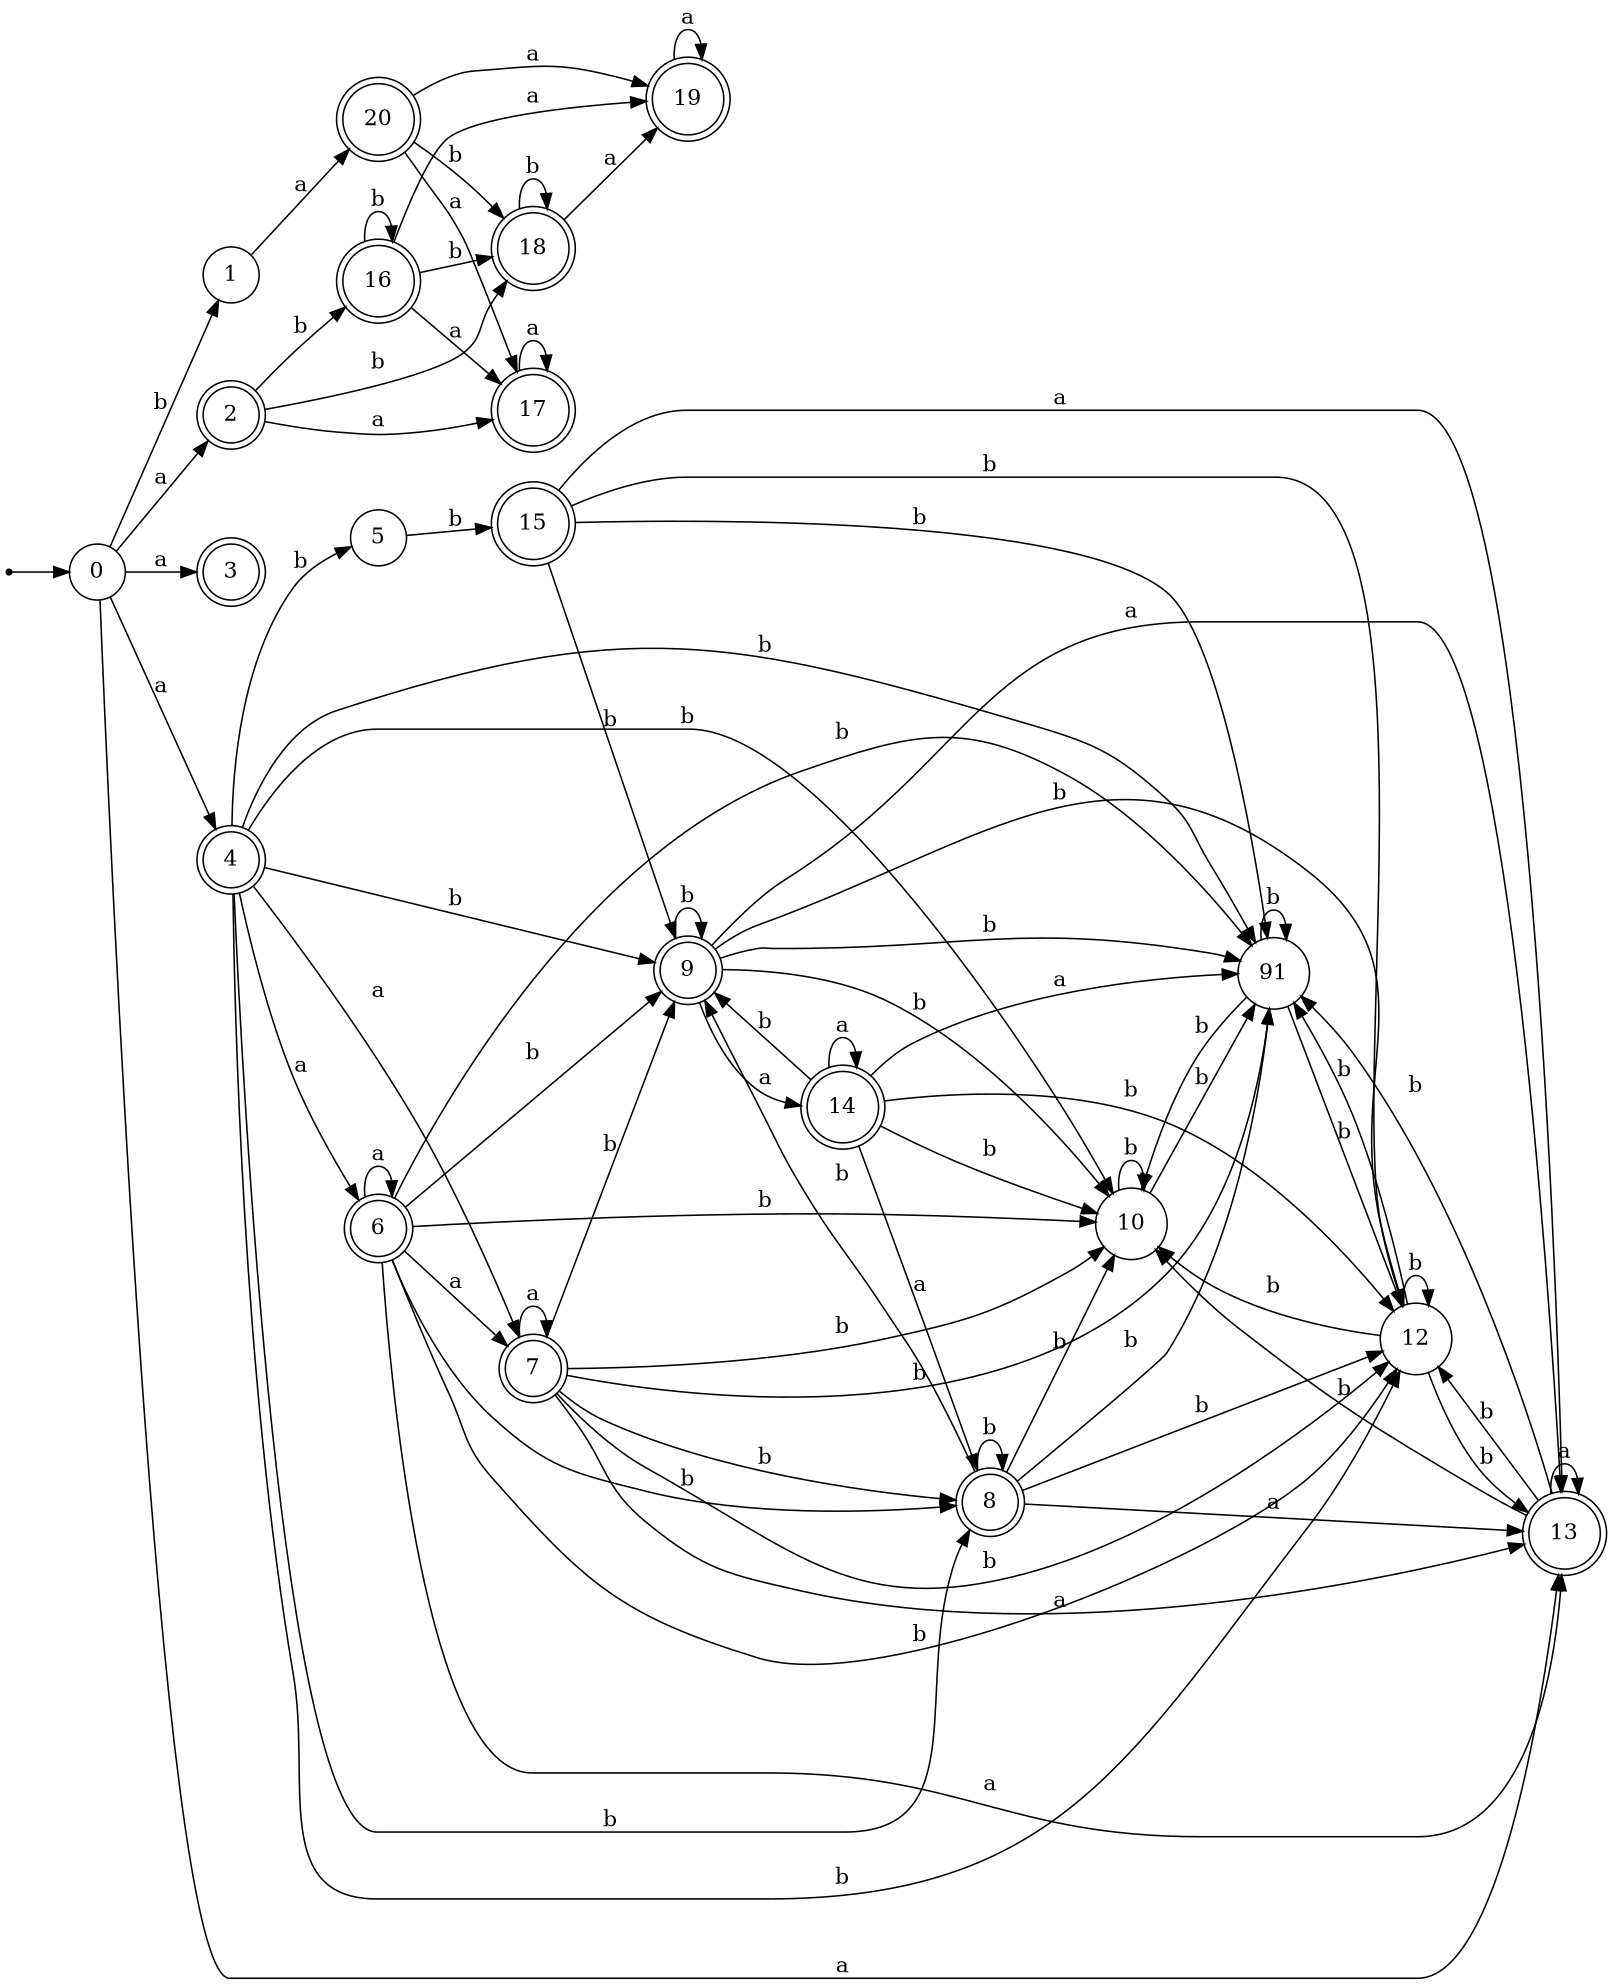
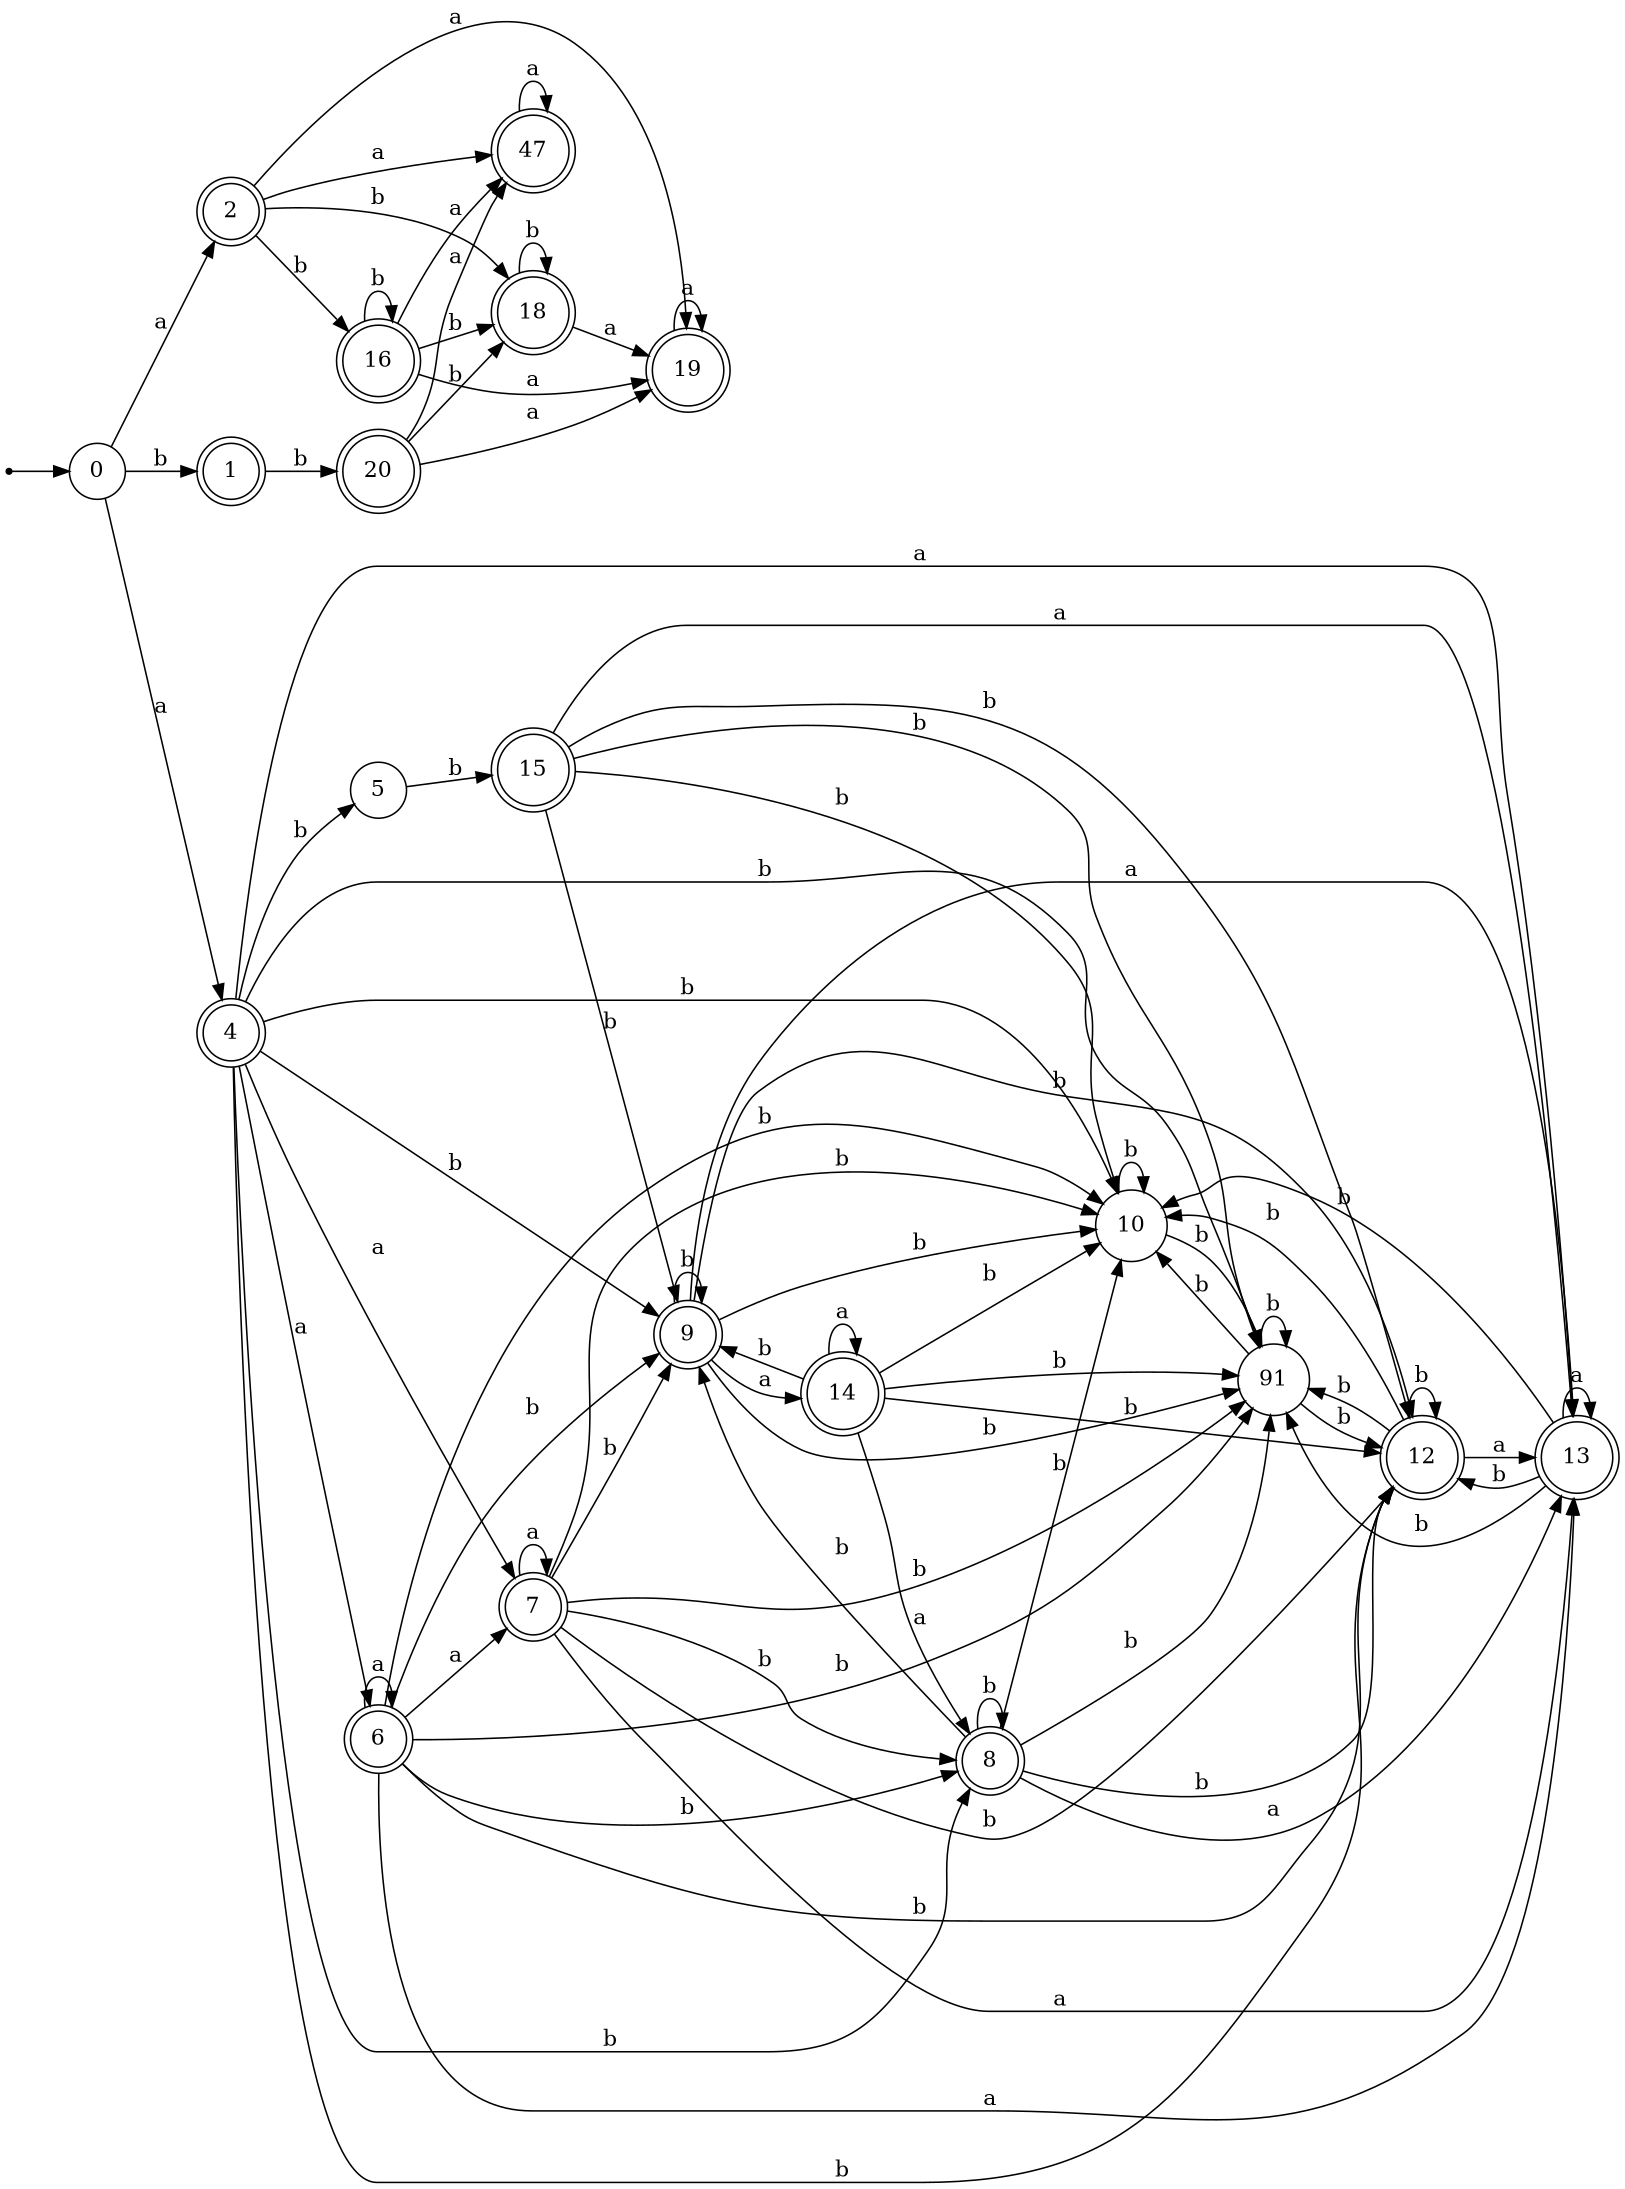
  digraph {
    rankdir=LR
    node [shape=doublecircle]
    dummy0 [shape=point]
    0 [shape=circle]
-   1 [shape=circle]
+   1
    2
-   3
    4
    20
    16
-   17
+   17 [label=47]
    18
    19
    5 [shape=circle]
    6
    7
    8
    9
    10 [shape=circle]
    n18 [label=91 shape=circle]
-   12 [shape=circle]
+   12
    13
    15
    14
    dummy0 -> 0
    0 -> 1 [label=b]
    0 -> 2 [label=a]
-   0 -> 3 [label=a]
    0 -> 4 [label=a]
-   1 -> 20 [label=a]
+   1 -> 20 [label=b]
    2 -> 16 [label=b]
    2 -> 17 [label=a]
    2 -> 18 [label=b]
+   2 -> 19 [label=a]
    4 -> 5 [label=b]
    4 -> 6 [label=a]
    4 -> 7 [label=a]
    4 -> 8 [label=b]
    4 -> 9 [label=b]
    4 -> 10 [label=b]
    4 -> n18 [label=b]
    4 -> 12 [label=b]
-   0 -> 13 [label=a]
+   4 -> 13 [label=a]
    20 -> 17 [label=a]
    20 -> 18 [label=b]
    20 -> 19 [label=a]
    16 -> 16 [label=b]
    16 -> 17 [label=a]
    16 -> 18 [label=b]
    16 -> 19 [label=a]
    17 -> 17 [label=a]
    18 -> 18 [label=b]
    18 -> 19 [label=a]
    19 -> 19 [label=a]
    5 -> 15 [label=b]
    6 -> 6 [label=a]
    6 -> 7 [label=a]
    6 -> 8 [label=b]
    6 -> 9 [label=b]
    6 -> 10 [label=b]
    6 -> n18 [label=b]
    6 -> 12 [label=b]
    6 -> 13 [label=a]
    7 -> 7 [label=a]
    7 -> 8 [label=b]
    7 -> 9 [label=b]
    7 -> 10 [label=b]
    7 -> n18 [label=b]
    7 -> 12 [label=b]
    7 -> 13 [label=a]
    8 -> 8 [label=b]
    8 -> 9 [label=b]
    8 -> 10 [label=b]
    8 -> n18 [label=b]
    8 -> 12 [label=b]
    8 -> 13 [label=a]
    9 -> 9 [label=b]
    9 -> 10 [label=b]
    9 -> n18 [label=b]
    9 -> 12 [label=b]
    9 -> 13 [label=a]
    9 -> 14 [label=a]
    10 -> 10 [label=b]
    10 -> n18 [label=b]
    n18 -> 10 [label=b]
    n18 -> n18 [label=b]
    n18 -> 12 [label=b]
    12 -> 10 [label=b]
    12 -> n18 [label=b]
    12 -> 12 [label=b]
-   12 -> 13 [label=b]
+   12 -> 13 [label=a]
    13 -> 10 [label=b]
    13 -> n18 [label=b]
    13 -> 12 [label=b]
    13 -> 13 [label=a]
    15 -> 9 [label=b]
+   15 -> 10 [label=b]
    15 -> n18 [label=b]
    15 -> 12 [label=b]
    15 -> 13 [label=a]
    14 -> 8 [label=a]
    14 -> 9 [label=b]
    14 -> 10 [label=b]
-   14 -> n18 [label=a]
+   14 -> n18 [label=b]
    14 -> 12 [label=b]
    14 -> 14 [label=a]
  }
